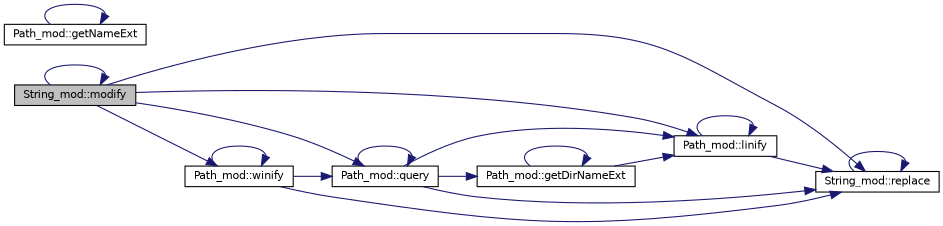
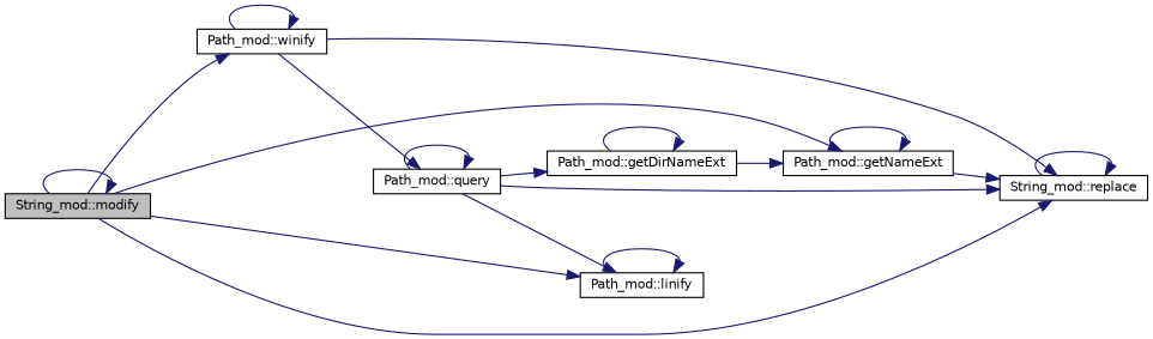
  digraph {
    rankdir=LR
    node [color=black fillcolor=white fontname=Helvetica fontsize=10 shape=record style=filled]
    edge [color=midnightblue fontname=Helvetica fontsize=10 labelfontname=Helvetica labelfontsize=10 style=solid]
    n1 [fillcolor=grey75 fontcolor=black height=0.2 label="String_mod::modify" width=0.4]
    n2 [height=0.2 label="Path_mod::linify" width=0.4]
    n3 [height=0.2 label="String_mod::replace" width=0.4]
    n4 [height=0.2 label="Path_mod::query" width=0.4]
    n5 [height=0.2 label="Path_mod::winify" width=0.4]
    n6 [height=0.2 label="Path_mod::getDirNameExt" width=0.4]
    n7 [height=0.2 label="Path_mod::getNameExt" width=0.4]
    n1 -> n1
    n1 -> n2
    n1 -> n3
-   n1 -> n4
+   n1 -> n7
    n1 -> n5
    n2 -> n2
-   n2 -> n3
+   n7 -> n3
    n3 -> n3
    n4 -> n2
    n4 -> n3
    n4 -> n4
    n4 -> n6
    n5 -> n3
    n5 -> n4
    n5 -> n5
    n6 -> n6
-   n6 -> n2
+   n6 -> n7
    n7 -> n7
  }
